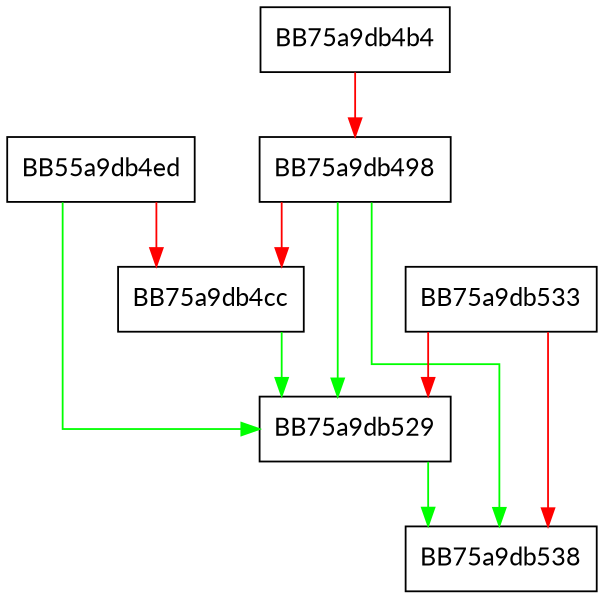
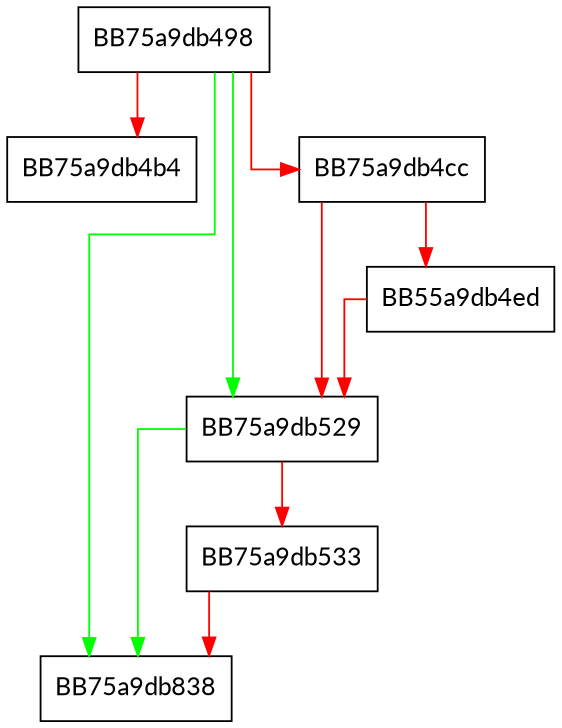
  digraph {
    fontname=Lato
    splines=ortho
    node [fontname=Lato shape=box]
    edge [color=red fontname=Lato]
    BB75a9db498
-   BB75a9db538
+   BB75a9db538 [label=BB75a9db838]
    BB75a9db4b4
    BB75a9db529
    BB75a9db4cc
    BB75a9db533
    n7 [label=BB55a9db4ed]
    BB75a9db498 -> BB75a9db538 [color=green]
-   BB75a9db4b4 -> BB75a9db498
+   BB75a9db498 -> BB75a9db4b4
    BB75a9db498 -> BB75a9db529 [color=green]
    BB75a9db498 -> BB75a9db4cc
    BB75a9db529 -> BB75a9db538 [color=green]
-   BB75a9db533 -> BB75a9db529
-   BB75a9db4cc -> BB75a9db529 [color=green]
-   n7 -> BB75a9db4cc
+   BB75a9db529 -> BB75a9db533
+   BB75a9db4cc -> BB75a9db529
+   BB75a9db4cc -> n7
    BB75a9db533 -> BB75a9db538
-   n7 -> BB75a9db529 [color=green]
+   n7 -> BB75a9db529
  }
